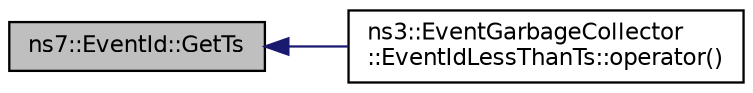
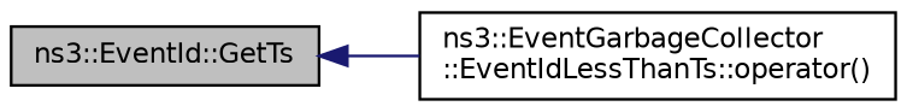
  digraph {
    rankdir=LR
    node [color=black fontname=Helvetica fontsize=10 shape=record style=filled]
-   n1 [fillcolor=grey75 fontcolor=black height=0.2 label="ns7::EventId::GetTs" width=0.4]
+   n1 [fillcolor=grey75 fontcolor=black height=0.2 label="ns3::EventId::GetTs" width=0.4]
    n2 [fillcolor=white height=0.2 label="ns3::EventGarbageCollector\l::EventIdLessThanTs::operator()" width=0.4]
    n1 -> n2 [color=midnightblue dir=back fontname=Helvetica fontsize=10 labelfontname=Helvetica labelfontsize=10 style=solid]
  }
